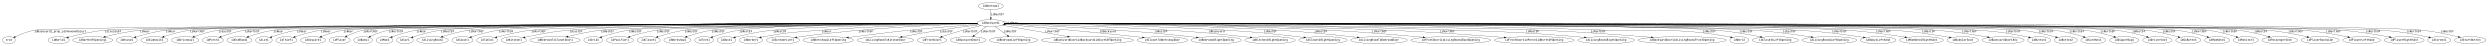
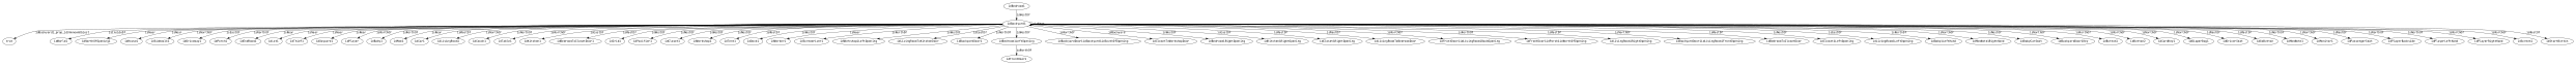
  digraph {
    fontname="JetBrains Mono"
    node [fontname="JetBrains Mono" node_type=entity_node]
    edge [edge_type=relationship fontname="JetBrains Mono"]
    idBackyard1
    true [node_type=property_node]
    idWorld1
    n4 [label=idNorthOfOpening1]
    idHouse1
    idSidewalk1
    idDriveway1
    idPorch1
    idEndRoom1
    idLot1
    idThief1
    idDaycare1
    idPlayer
    idBaby1
    idMom1
    idCar1
    idLivingRoom1
    idCouch1
    idTable1
    idKitchen1
    n21 [label=idBedroomToClosetDoor1]
    idCrib1
    idPacifier1
    idCloset1
    idWorkshop1
    idTent1
    idDock1
    idWorker1
    idScrewdriver1
    idWorkshop1LeftOpening
    idLivingRoomToKitchenDoor
    idFrontDoor1
    idBackyardDoor1
    idBedroom1LeftOpening
    idBackyardDoor1idBackyard1idSouthOfOpening
    idClosetToWorkshopDoor
    idBedroom1RightOpening
    idKitchen1RightOpening
    idCloset1RightOpening
    idLivingRoomToBedroomDoor
    idFrontDoor1idLivingRoom1BackOpening
    idFrontDoor1idPorch1idNorthOfOpening
    idLivingRoom1RightOpening
    idBackyardDoor1idLivingRoom1FrontOpening
-   idBedroomToClosetDoor [label=idWorld]
+   idBedroomToClosetDoor
    idCloset1LeftOpening
    idLivingRoom1LeftOpening
    idBaby1LeftHand
    n49 [label=idMomNote1RightHand]
    idBabyCarSeat
    idBackyardDoor1Key
    idButton1
    idButton2
    idCardKey1
    idDiaperBag1
    idDriverSeat
    idGoButton
    idMomNote1
    idMonitor1
    idPassengerSeat
    idPlayerBackside
    idPlayerLeftHand
    idPlayerRightHand
    idScreen1
    idStartButton
    idBedroom1
    idBackyard1 -> idBackyard1 [label=isNear]
    idBackyard1 -> true [edge_type=property label=idBackyard1_prop_idUnknownObject]
    idBackyard1 -> idWorld1 [label=isInsideOf]
    idBackyard1 -> n4 [label=isNear]
    idBackyard1 -> idHouse1 [label=isNear]
    idBackyard1 -> idSidewalk1 [label=isNorthOf]
    idBackyard1 -> idDriveway1 [label=isEastOf]
    idBackyard1 -> idPorch1 [label=isNorthOf]
    idBackyard1 -> idEndRoom1 [label=isNear]
    idBackyard1 -> idLot1 [label=isNear]
    idBackyard1 -> idThief1 [label=isNear]
    idBackyard1 -> idDaycare1 [label=isNear]
    idBackyard1 -> idPlayer [label=isNorthOf]
    idBackyard1 -> idBaby1 [label=isNorthOf]
    idBackyard1 -> idMom1 [label=isNear]
    idBackyard1 -> idCar1 [label=isWestOf]
    idBackyard1 -> idLivingRoom1 [label=isNorthOf]
    idBackyard1 -> idCouch1 [label=isNorthOf]
    idBackyard1 -> idTable1 [label=isNorthOf]
    idBackyard1 -> idKitchen1 [label=isEastOf]
    idBackyard1 -> n21 [label=isWestOf]
    idBackyard1 -> idCrib1 [label=isWestOf]
    idBackyard1 -> idPacifier1 [label=isWestOf]
    idBackyard1 -> idCloset1 [label=isWestOf]
    idBackyard1 -> idWorkshop1 [label=isWestOf]
    idBackyard1 -> idTent1 [label=isWestOf]
    idBackyard1 -> idDock1 [label=isWestOf]
    idBackyard1 -> idWorker1 [label=isNear]
    idBackyard1 -> idScrewdriver1 [label=isNorthOf]
    idBackyard1 -> idWorkshop1LeftOpening [label=isWestOf]
    idBackyard1 -> idLivingRoomToKitchenDoor [label=isEastOf]
-   idBackyard1 -> idFrontDoor1 [label=isNorthOf]
+   idBedroom1LeftOpening -> idFrontDoor1 [label=isNorthOf]
    idBackyard1 -> idBackyardDoor1 [label=isNorthOf]
    idBackyard1 -> idBedroom1LeftOpening [label=isWestOf]
    idBackyard1 -> idBackyardDoor1idBackyard1idSouthOfOpening [label=isNorthOf]
    idBackyard1 -> idClosetToWorkshopDoor [label=idBackyard]
    idBackyard1 -> idBedroom1RightOpening [label=isWestOf]
-   idBackyard1 -> idKitchen1RightOpening [label=idBackyard]
+   idBackyard1 -> idKitchen1RightOpening [label=isEastOf]
    idBackyard1 -> idCloset1RightOpening [label=isWestOf]
    idBackyard1 -> idLivingRoomToBedroomDoor [label=isWestOf]
    idBackyard1 -> idFrontDoor1idLivingRoom1BackOpening [label=isNorthOf]
    idBackyard1 -> idFrontDoor1idPorch1idNorthOfOpening [label=isNorthOf]
    idBackyard1 -> idLivingRoom1RightOpening [label=isWestOf]
    idBackyard1 -> idBackyardDoor1idLivingRoom1FrontOpening [label=isNorthOf]
    idBackyard1 -> idBedroomToClosetDoor [label=isWestOf]
    idBackyard1 -> idCloset1LeftOpening [label=isWestOf]
    idBackyard1 -> idLivingRoom1LeftOpening [label=isEastOf]
    idBackyard1 -> idBaby1LeftHand [label=isNorthOf]
    idBackyard1 -> n49 [label=isNorthOf]
    idBackyard1 -> idBabyCarSeat [label=isWestOf]
    idBackyard1 -> idBackyardDoor1Key [label=isNorthOf]
    idBackyard1 -> idButton1 [label=isNorthOf]
    idBackyard1 -> idButton2 [label=isNorthOf]
    idBackyard1 -> idCardKey1 [label=isNorthOf]
    idBackyard1 -> idDiaperBag1 [label=isNorthOf]
    idBackyard1 -> idDriverSeat [label=isWestOf]
    idBackyard1 -> idGoButton [label=isWestOf]
    idBackyard1 -> idMomNote1 [label=isNorthOf]
    idBackyard1 -> idMonitor1 [label=isNorthOf]
    idBackyard1 -> idPassengerSeat [label=isWestOf]
    idBackyard1 -> idPlayerBackside [label=isNorthOf]
    idBackyard1 -> idPlayerLeftHand [label=isNorthOf]
    idBackyard1 -> idPlayerRightHand [label=isNorthOf]
    idBackyard1 -> idScreen1 [label=isNorthOf]
    idBackyard1 -> idStartButton [label=isWestOf]
    idBedroom1 -> idBackyard1 [label=isWestOf]
  }
